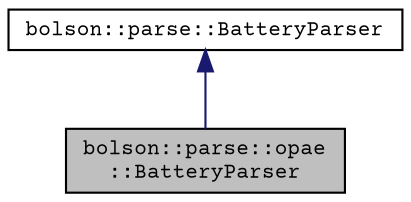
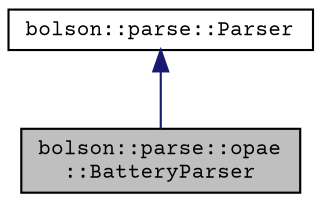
  digraph {
    fontname="Courier Prime"
    node [color=black fontname="Courier Prime" fontsize=10 shape=record style=filled]
    n1 [fillcolor=grey75 fontcolor=black height=0.2 label="bolson::parse::opae\l::BatteryParser" width=0.4]
-   n2 [fillcolor=white height=0.2 label="bolson::parse::BatteryParser" width=0.4]
+   n2 [fillcolor=white height=0.2 label="bolson::parse::Parser" width=0.4]
    n2 -> n1 [color=midnightblue dir=back fontname="Courier Prime" fontsize=10 labelfontname=Helvetica labelfontsize=10 style=solid]
  }
